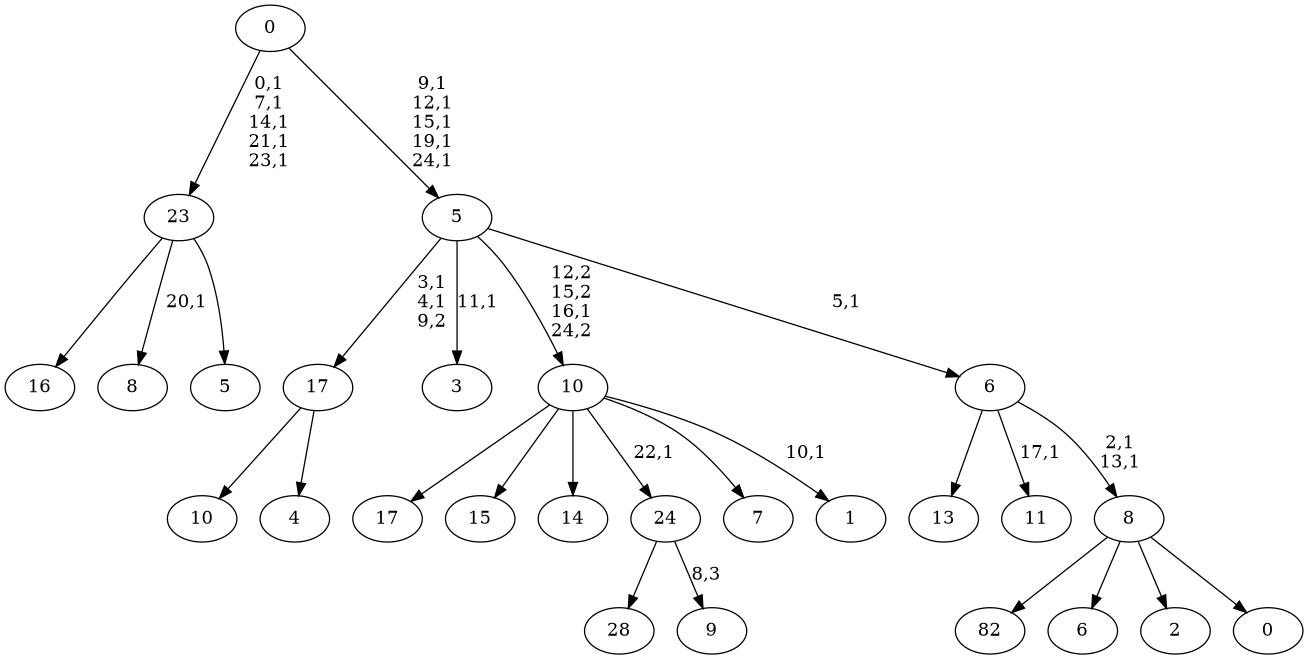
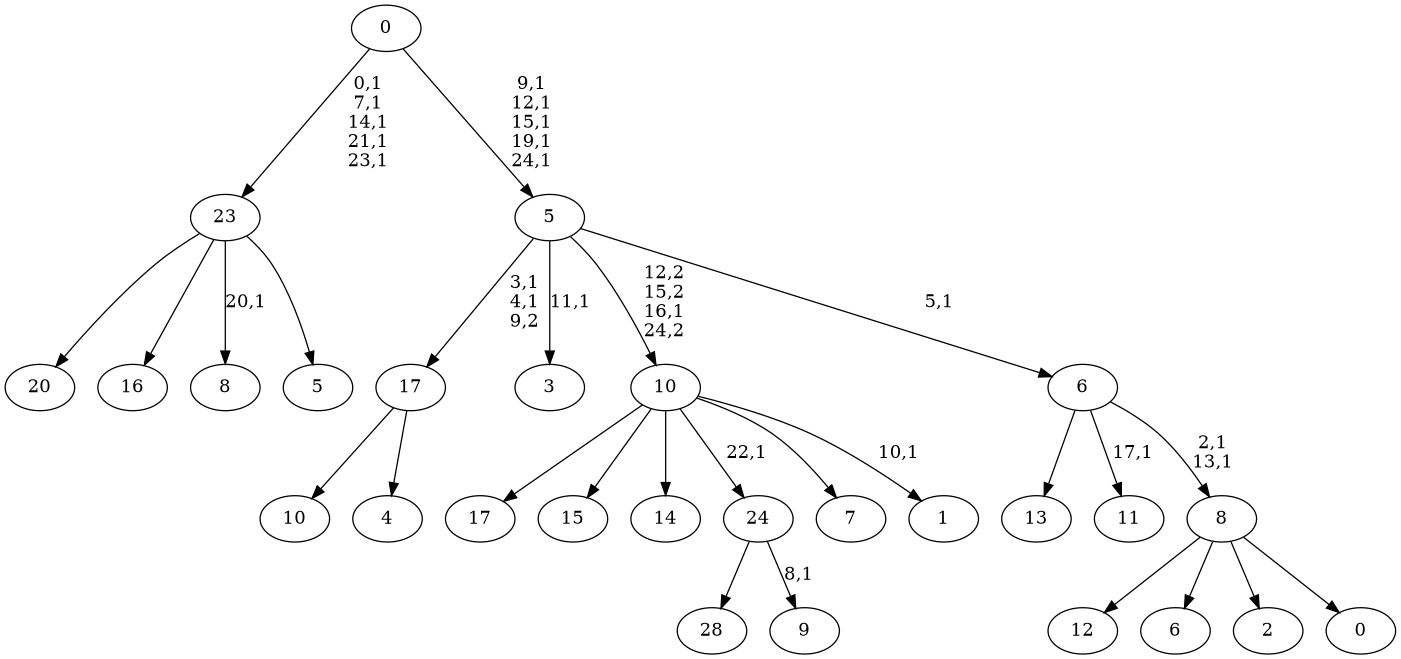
  digraph {
+   n1 [label=20]
    n2 [label=28]
    n3 [label=17]
    n4 [label=16]
    n5 [label=15]
    n6 [label=14]
    n7 [label=13]
-   n8 [label=82]
+   n8 [label=12]
    n9 [label=11]
    n10 [label=10]
    n11 [label=9]
    n12 [label=24]
    n13 [label=8]
    n14 [label=7]
    n15 [label=6]
    n16 [label=5]
    23
    n18 [label=4]
    17
    n20 [label=3]
    n21 [label=2]
    n22 [label=1]
    10
    n24 [label=0]
    8
    6
    5
    0
    n12 -> n2
-   n12 -> n11 [label="8,3"]
+   n12 -> n11 [label="8,1"]
+   23 -> n1
    23 -> n4
    23 -> n13 [label="20,1"]
    23 -> n16
    17 -> n10
    17 -> n18
    10 -> n3
    10 -> n5
    10 -> n6
    10 -> n12 [label="22,1"]
    10 -> n14
    10 -> n22 [label="10,1"]
    8 -> n8
    8 -> n15
    8 -> n21
    8 -> n24
    6 -> n7
    6 -> n9 [label="17,1"]
    6 -> 8 [label="2,1\n13,1"]
    5 -> 17 [label="3,1\n4,1\n9,2"]
    5 -> n20 [label="11,1"]
    5 -> 10 [label="12,2\n15,2\n16,1\n24,2"]
    5 -> 6 [label="5,1"]
    0 -> 23 [label="0,1\n7,1\n14,1\n21,1\n23,1"]
    0 -> 5 [label="9,1\n12,1\n15,1\n19,1\n24,1"]
  }
